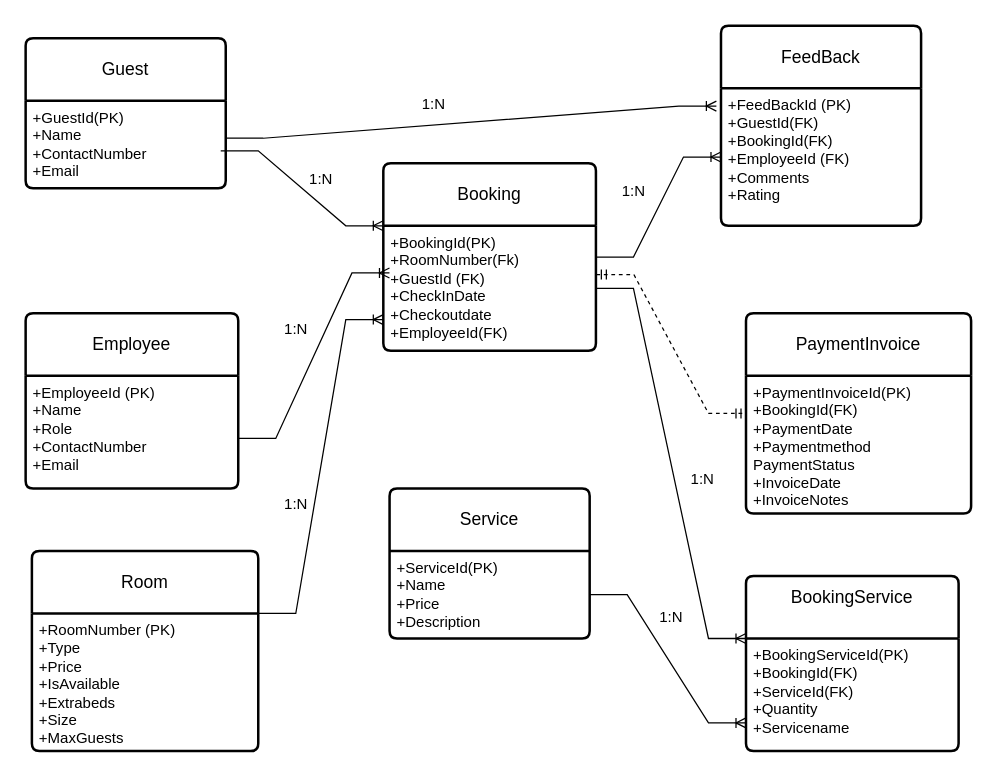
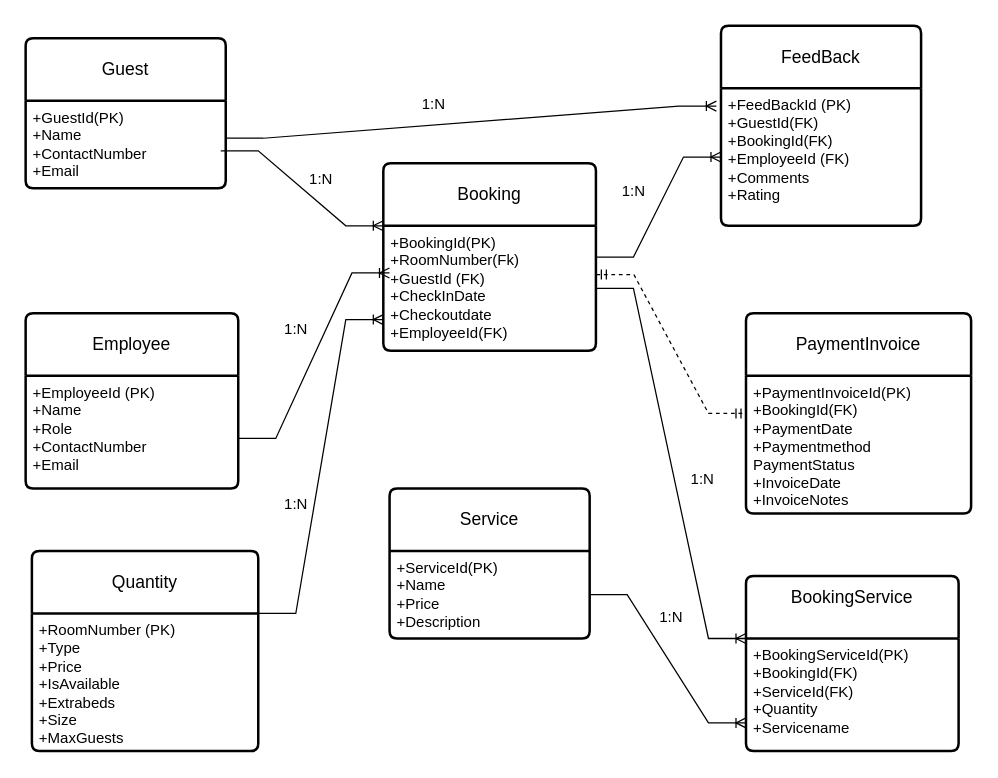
  <mxCell id="0" />
  <mxCell id="1" parent="0" />
  <mxCell id="2" value="Guest" style="swimlane;childLayout=stackLayout;horizontal=1;startSize=50;horizontalStack=0;rounded=1;fontSize=14;fontStyle=0;strokeWidth=2;resizeParent=0;resizeLast=1;shadow=0;dashed=0;align=center;arcSize=4;whiteSpace=wrap;html=1;" parent="1" vertex="1"><mxGeometry x="20" y="30" width="160" height="120" as="geometry" /></mxCell>
  <mxCell id="3" value="+GuestId(PK)&lt;div&gt;+Name&lt;/div&gt;&lt;div&gt;+ContactNumber&lt;/div&gt;&lt;div&gt;+Email&lt;/div&gt;" style="align=left;strokeColor=none;fillColor=none;spacingLeft=4;fontSize=12;verticalAlign=top;resizable=0;rotatable=0;part=1;html=1;" parent="2" vertex="1"><mxGeometry y="50" width="160" height="70" as="geometry" /></mxCell>
  <mxCell id="4" value="FeedBack" style="swimlane;childLayout=stackLayout;horizontal=1;startSize=50;horizontalStack=0;rounded=1;fontSize=14;fontStyle=0;strokeWidth=2;resizeParent=0;resizeLast=1;shadow=0;dashed=0;align=center;arcSize=4;whiteSpace=wrap;html=1;" parent="1" vertex="1"><mxGeometry x="576" y="20" width="160" height="160" as="geometry" /></mxCell>
  <mxCell id="5" value="+FeedBackId (PK)&lt;div&gt;+GuestId(FK)&lt;/div&gt;&lt;div&gt;+BookingId(FK)&lt;/div&gt;&lt;div&gt;+EmployeeId (FK)&lt;/div&gt;&lt;div&gt;+Comments&lt;/div&gt;&lt;div&gt;+Rating&lt;/div&gt;" style="align=left;strokeColor=none;fillColor=none;spacingLeft=4;fontSize=12;verticalAlign=top;resizable=0;rotatable=0;part=1;html=1;" parent="4" vertex="1"><mxGeometry y="50" width="160" height="110" as="geometry" /></mxCell>
  <mxCell id="6" value="Employee" style="swimlane;childLayout=stackLayout;horizontal=1;startSize=50;horizontalStack=0;rounded=1;fontSize=14;fontStyle=0;strokeWidth=2;resizeParent=0;resizeLast=1;shadow=0;dashed=0;align=center;arcSize=4;whiteSpace=wrap;html=1;" parent="1" vertex="1"><mxGeometry x="20" y="250" width="170" height="140" as="geometry" /></mxCell>
  <mxCell id="7" value="+EmployeeId (PK)&lt;div&gt;+Name&lt;/div&gt;&lt;div&gt;+Role&lt;/div&gt;&lt;div&gt;+ContactNumber&lt;/div&gt;&lt;div&gt;+Email&lt;/div&gt;" style="align=left;strokeColor=none;fillColor=none;spacingLeft=4;fontSize=12;verticalAlign=top;resizable=0;rotatable=0;part=1;html=1;" parent="6" vertex="1"><mxGeometry y="50" width="170" height="90" as="geometry" /></mxCell>
- <mxCell id="8" value="Room" style="swimlane;childLayout=stackLayout;horizontal=1;startSize=50;horizontalStack=0;rounded=1;fontSize=14;fontStyle=0;strokeWidth=2;resizeParent=0;resizeLast=1;shadow=0;dashed=0;align=center;arcSize=4;whiteSpace=wrap;html=1;" parent="1" vertex="1"><mxGeometry x="25" y="440" width="181" height="160" as="geometry" /></mxCell>
+ <mxCell id="8" value="Quantity" style="swimlane;childLayout=stackLayout;horizontal=1;startSize=50;horizontalStack=0;rounded=1;fontSize=14;fontStyle=0;strokeWidth=2;resizeParent=0;resizeLast=1;shadow=0;dashed=0;align=center;arcSize=4;whiteSpace=wrap;html=1;" parent="1" vertex="1"><mxGeometry x="25" y="440" width="181" height="160" as="geometry" /></mxCell>
  <mxCell id="9" value="+RoomNumber (PK)&lt;div&gt;+Type&lt;/div&gt;&lt;div&gt;+Price&lt;/div&gt;&lt;div&gt;+IsAvailable&lt;/div&gt;&lt;div&gt;+Extrabeds&lt;/div&gt;&lt;div&gt;+Size&lt;/div&gt;&lt;div&gt;+MaxGuests&lt;/div&gt;" style="align=left;strokeColor=none;fillColor=none;spacingLeft=4;fontSize=12;verticalAlign=top;resizable=0;rotatable=0;part=1;html=1;" parent="8" vertex="1"><mxGeometry y="50" width="181" height="110" as="geometry" /></mxCell>
  <mxCell id="10" value="Booking" style="swimlane;childLayout=stackLayout;horizontal=1;startSize=50;horizontalStack=0;rounded=1;fontSize=14;fontStyle=0;strokeWidth=2;resizeParent=0;resizeLast=1;shadow=0;dashed=0;align=center;arcSize=4;whiteSpace=wrap;html=1;" parent="1" vertex="1"><mxGeometry x="306" y="130" width="170" height="150" as="geometry" /></mxCell>
  <mxCell id="11" value="+BookingId(PK)&lt;div&gt;+RoomNumber(Fk)&lt;/div&gt;&lt;div&gt;+GuestId (FK)&lt;/div&gt;&lt;div&gt;+CheckInDate&lt;/div&gt;&lt;div&gt;+Checkoutdate&lt;/div&gt;&lt;div&gt;+EmployeeId(FK)&lt;/div&gt;" style="align=left;strokeColor=none;fillColor=none;spacingLeft=4;fontSize=12;verticalAlign=top;resizable=0;rotatable=0;part=1;html=1;" parent="10" vertex="1"><mxGeometry y="50" width="170" height="100" as="geometry" /></mxCell>
  <mxCell id="12" value="Service" style="swimlane;childLayout=stackLayout;horizontal=1;startSize=50;horizontalStack=0;rounded=1;fontSize=14;fontStyle=0;strokeWidth=2;resizeParent=0;resizeLast=1;shadow=0;dashed=0;align=center;arcSize=4;whiteSpace=wrap;html=1;" parent="1" vertex="1"><mxGeometry x="311" y="390" width="160" height="120" as="geometry" /></mxCell>
  <mxCell id="13" value="+ServiceId(PK)&lt;div&gt;+Name&lt;/div&gt;&lt;div&gt;+Price&lt;/div&gt;&lt;div&gt;+Description&lt;/div&gt;" style="align=left;strokeColor=none;fillColor=none;spacingLeft=4;fontSize=12;verticalAlign=top;resizable=0;rotatable=0;part=1;html=1;" parent="12" vertex="1"><mxGeometry y="50" width="160" height="70" as="geometry" /></mxCell>
  <mxCell id="14" value="PaymentInvoice" style="swimlane;childLayout=stackLayout;horizontal=1;startSize=50;horizontalStack=0;rounded=1;fontSize=14;fontStyle=0;strokeWidth=2;resizeParent=0;resizeLast=1;shadow=0;dashed=0;align=center;arcSize=4;whiteSpace=wrap;html=1;" parent="1" vertex="1"><mxGeometry x="596" y="250" width="180" height="160" as="geometry" /></mxCell>
  <mxCell id="15" value="+PaymentInvoiceId(PK)&lt;div&gt;+BookingId(FK)&lt;/div&gt;&lt;div&gt;+PaymentDate&lt;/div&gt;&lt;div&gt;+Paymentmethod&lt;/div&gt;&lt;div&gt;PaymentStatus&lt;/div&gt;&lt;div&gt;+InvoiceDate&lt;/div&gt;&lt;div&gt;+InvoiceNotes&lt;/div&gt;" style="align=left;strokeColor=none;fillColor=none;spacingLeft=4;fontSize=12;verticalAlign=top;resizable=0;rotatable=0;part=1;html=1;" parent="14" vertex="1"><mxGeometry y="50" width="180" height="110" as="geometry" /></mxCell>
  <mxCell id="16" value="BookingService&lt;div&gt;&lt;br&gt;&lt;/div&gt;" style="swimlane;childLayout=stackLayout;horizontal=1;startSize=50;horizontalStack=0;rounded=1;fontSize=14;fontStyle=0;strokeWidth=2;resizeParent=0;resizeLast=1;shadow=0;dashed=0;align=center;arcSize=4;whiteSpace=wrap;html=1;" parent="1" vertex="1"><mxGeometry x="596" y="460" width="170" height="140" as="geometry" /></mxCell>
  <mxCell id="17" value="+BookingServiceId(PK)&lt;div&gt;+BookingId(FK)&lt;/div&gt;&lt;div&gt;+ServiceId(FK)&lt;/div&gt;&lt;div&gt;+Quantity&lt;/div&gt;&lt;div&gt;+Servicename&lt;/div&gt;" style="align=left;strokeColor=none;fillColor=none;spacingLeft=4;fontSize=12;verticalAlign=top;resizable=0;rotatable=0;part=1;html=1;" parent="16" vertex="1"><mxGeometry y="50" width="170" height="90" as="geometry" /></mxCell>
  <mxCell id="18" value="" style="edgeStyle=entityRelationEdgeStyle;fontSize=12;html=1;endArrow=ERoneToMany;rounded=0;entryX=-0.023;entryY=0.13;entryDx=0;entryDy=0;entryPerimeter=0;" edge="1" parent="1" target="5"><mxGeometry width="100" height="100" relative="1" as="geometry"><mxPoint x="180" y="110" as="sourcePoint" /><mxPoint x="280" y="10" as="targetPoint" /><Array as="points"><mxPoint x="305" y="20" /></Array></mxGeometry></mxCell>
  <mxCell id="19" value="" style="edgeStyle=entityRelationEdgeStyle;fontSize=12;html=1;endArrow=ERoneToMany;rounded=0;entryX=0;entryY=0;entryDx=0;entryDy=0;" edge="1" parent="1" target="11"><mxGeometry width="100" height="100" relative="1" as="geometry"><mxPoint x="176" y="120" as="sourcePoint" /><mxPoint x="276" y="20" as="targetPoint" /></mxGeometry></mxCell>
  <mxCell id="20" value="" style="edgeStyle=entityRelationEdgeStyle;fontSize=12;html=1;endArrow=ERoneToMany;rounded=0;entryX=0.029;entryY=0.377;entryDx=0;entryDy=0;entryPerimeter=0;" edge="1" parent="1" target="11"><mxGeometry width="100" height="100" relative="1" as="geometry"><mxPoint x="190" y="350" as="sourcePoint" /><mxPoint x="290" y="250" as="targetPoint" /></mxGeometry></mxCell>
  <mxCell id="21" value="" style="edgeStyle=entityRelationEdgeStyle;fontSize=12;html=1;endArrow=ERoneToMany;rounded=0;exitX=1;exitY=0;exitDx=0;exitDy=0;entryX=0;entryY=0.75;entryDx=0;entryDy=0;" edge="1" parent="1" source="9" target="11"><mxGeometry width="100" height="100" relative="1" as="geometry"><mxPoint x="326" y="400" as="sourcePoint" /><mxPoint x="426" y="300" as="targetPoint" /></mxGeometry></mxCell>
  <mxCell id="22" value="" style="edgeStyle=entityRelationEdgeStyle;fontSize=12;html=1;endArrow=ERoneToMany;rounded=0;exitX=1;exitY=0.25;exitDx=0;exitDy=0;" edge="1" parent="1" source="11" target="5"><mxGeometry width="100" height="100" relative="1" as="geometry"><mxPoint x="326" y="400" as="sourcePoint" /><mxPoint x="426" y="300" as="targetPoint" /></mxGeometry></mxCell>
  <mxCell id="23" value="" style="edgeStyle=entityRelationEdgeStyle;fontSize=12;html=1;endArrow=ERoneToMany;rounded=0;exitX=1;exitY=0.5;exitDx=0;exitDy=0;entryX=0;entryY=0;entryDx=0;entryDy=0;" edge="1" parent="1" source="11" target="17"><mxGeometry width="100" height="100" relative="1" as="geometry"><mxPoint x="326" y="400" as="sourcePoint" /><mxPoint x="426" y="300" as="targetPoint" /></mxGeometry></mxCell>
  <mxCell id="24" value="" style="edgeStyle=entityRelationEdgeStyle;fontSize=12;html=1;endArrow=ERmandOne;startArrow=ERmandOne;rounded=0;exitX=1.002;exitY=0.39;exitDx=0;exitDy=0;exitPerimeter=0;dashed=1;" edge="1" parent="1" source="11" target="14"><mxGeometry width="100" height="100" relative="1" as="geometry"><mxPoint x="326" y="400" as="sourcePoint" /><mxPoint x="586" y="270" as="targetPoint" /></mxGeometry></mxCell>
  <mxCell id="25" value="" style="edgeStyle=entityRelationEdgeStyle;fontSize=12;html=1;endArrow=ERoneToMany;rounded=0;exitX=1;exitY=0.5;exitDx=0;exitDy=0;entryX=0;entryY=0.75;entryDx=0;entryDy=0;" edge="1" parent="1" source="13" target="17"><mxGeometry width="100" height="100" relative="1" as="geometry"><mxPoint x="326" y="570" as="sourcePoint" /><mxPoint x="426" y="470" as="targetPoint" /></mxGeometry></mxCell>
  <mxCell id="26" value="1:N" style="text;html=1;align=center;verticalAlign=middle;resizable=0;points=[];autosize=1;strokeColor=none;fillColor=none;" vertex="1" parent="1"><mxGeometry x="326" y="68" width="40" height="30" as="geometry" /></mxCell>
  <mxCell id="27" value="1:N" style="text;html=1;align=center;verticalAlign=middle;resizable=0;points=[];autosize=1;strokeColor=none;fillColor=none;" vertex="1" parent="1"><mxGeometry x="236" y="128" width="40" height="30" as="geometry" /></mxCell>
  <mxCell id="28" value="1:N" style="text;html=1;align=center;verticalAlign=middle;resizable=0;points=[];autosize=1;strokeColor=none;fillColor=none;" vertex="1" parent="1"><mxGeometry x="216" y="248" width="40" height="30" as="geometry" /></mxCell>
  <mxCell id="29" value="1:N" style="text;html=1;align=center;verticalAlign=middle;resizable=0;points=[];autosize=1;strokeColor=none;fillColor=none;" vertex="1" parent="1"><mxGeometry x="216" y="388" width="40" height="30" as="geometry" /></mxCell>
  <mxCell id="30" value="1:N" style="text;html=1;align=center;verticalAlign=middle;resizable=0;points=[];autosize=1;strokeColor=none;fillColor=none;" vertex="1" parent="1"><mxGeometry x="486" y="138" width="40" height="30" as="geometry" /></mxCell>
  <mxCell id="31" value="1:N" style="text;html=1;align=center;verticalAlign=middle;resizable=0;points=[];autosize=1;strokeColor=none;fillColor=none;" vertex="1" parent="1"><mxGeometry x="541" y="368" width="40" height="30" as="geometry" /></mxCell>
  <mxCell id="32" value="1:N" style="text;html=1;align=center;verticalAlign=middle;resizable=0;points=[];autosize=1;strokeColor=none;fillColor=none;" vertex="1" parent="1"><mxGeometry x="516" y="478" width="40" height="30" as="geometry" /></mxCell>
